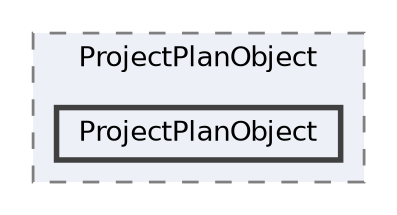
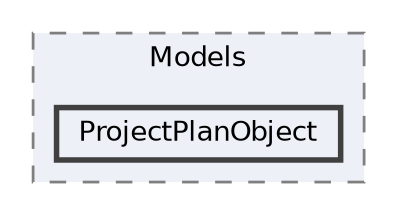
  digraph {
    compound=true
    n1 [color=grey25 fillcolor="#edf0f7" fontname=Helvetica fontsize=10 height=0.2 label=ProjectPlanObject shape=box style="filled,bold" width=0.4]
    subgraph cluster_1 {
      bgcolor="#edf0f7"
      fontname=Helvetica
      fontsize=10
-     label=ProjectPlanObject
+     label=Models
      pencolor=grey50
      style="filled,dashed"
      n1
    }
  }
